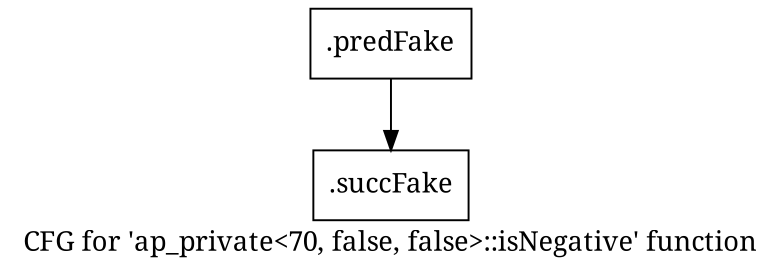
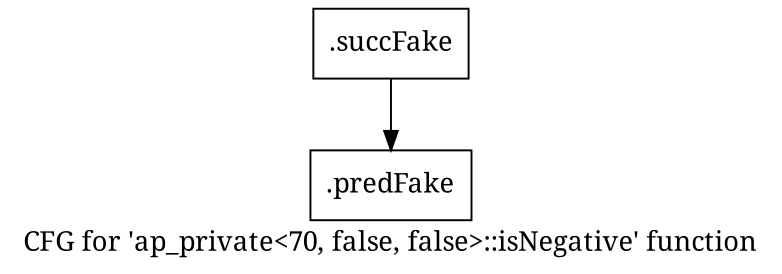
  digraph {
    label="CFG for 'ap_private\<70, false, false\>::isNegative' function"
    fontname="Noto Serif"
    node [shape=record fontname="Noto Serif"]
    n1 [label="{.predFake}"]
    n2 [filename="/mnt/xilinx/Vitis_HLS/2021.2/include/etc/ap_private.h" label="{.succFake}" linenumber=4572]
-   n1 -> n2 [execusionnum=10 filename="/mnt/xilinx/Vitis_HLS/2021.2/include/etc/ap_private.h" fontname="Noto Serif"]
+   n2 -> n1 [execusionnum=10 filename="/mnt/xilinx/Vitis_HLS/2021.2/include/etc/ap_private.h" fontname="Noto Serif"]
  }
